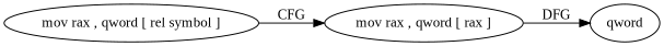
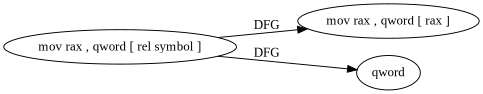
  digraph {
    fontname="Liberation Serif"
    rankdir=LR
    node [fontname="Liberation Serif"]
    edge [fontname="Liberation Serif"]
    n1 [label="mov rax , qword [ rel symbol ]"]
    n2 [label="mov rax , qword [ rax ]"]
    n3 [label=qword]
-   n1 -> n2 [label=CFG]
-   n2 -> n3 [label=DFG]
+   n1 -> n2 [label=DFG]
+   n1 -> n3 [label=DFG]
  }
